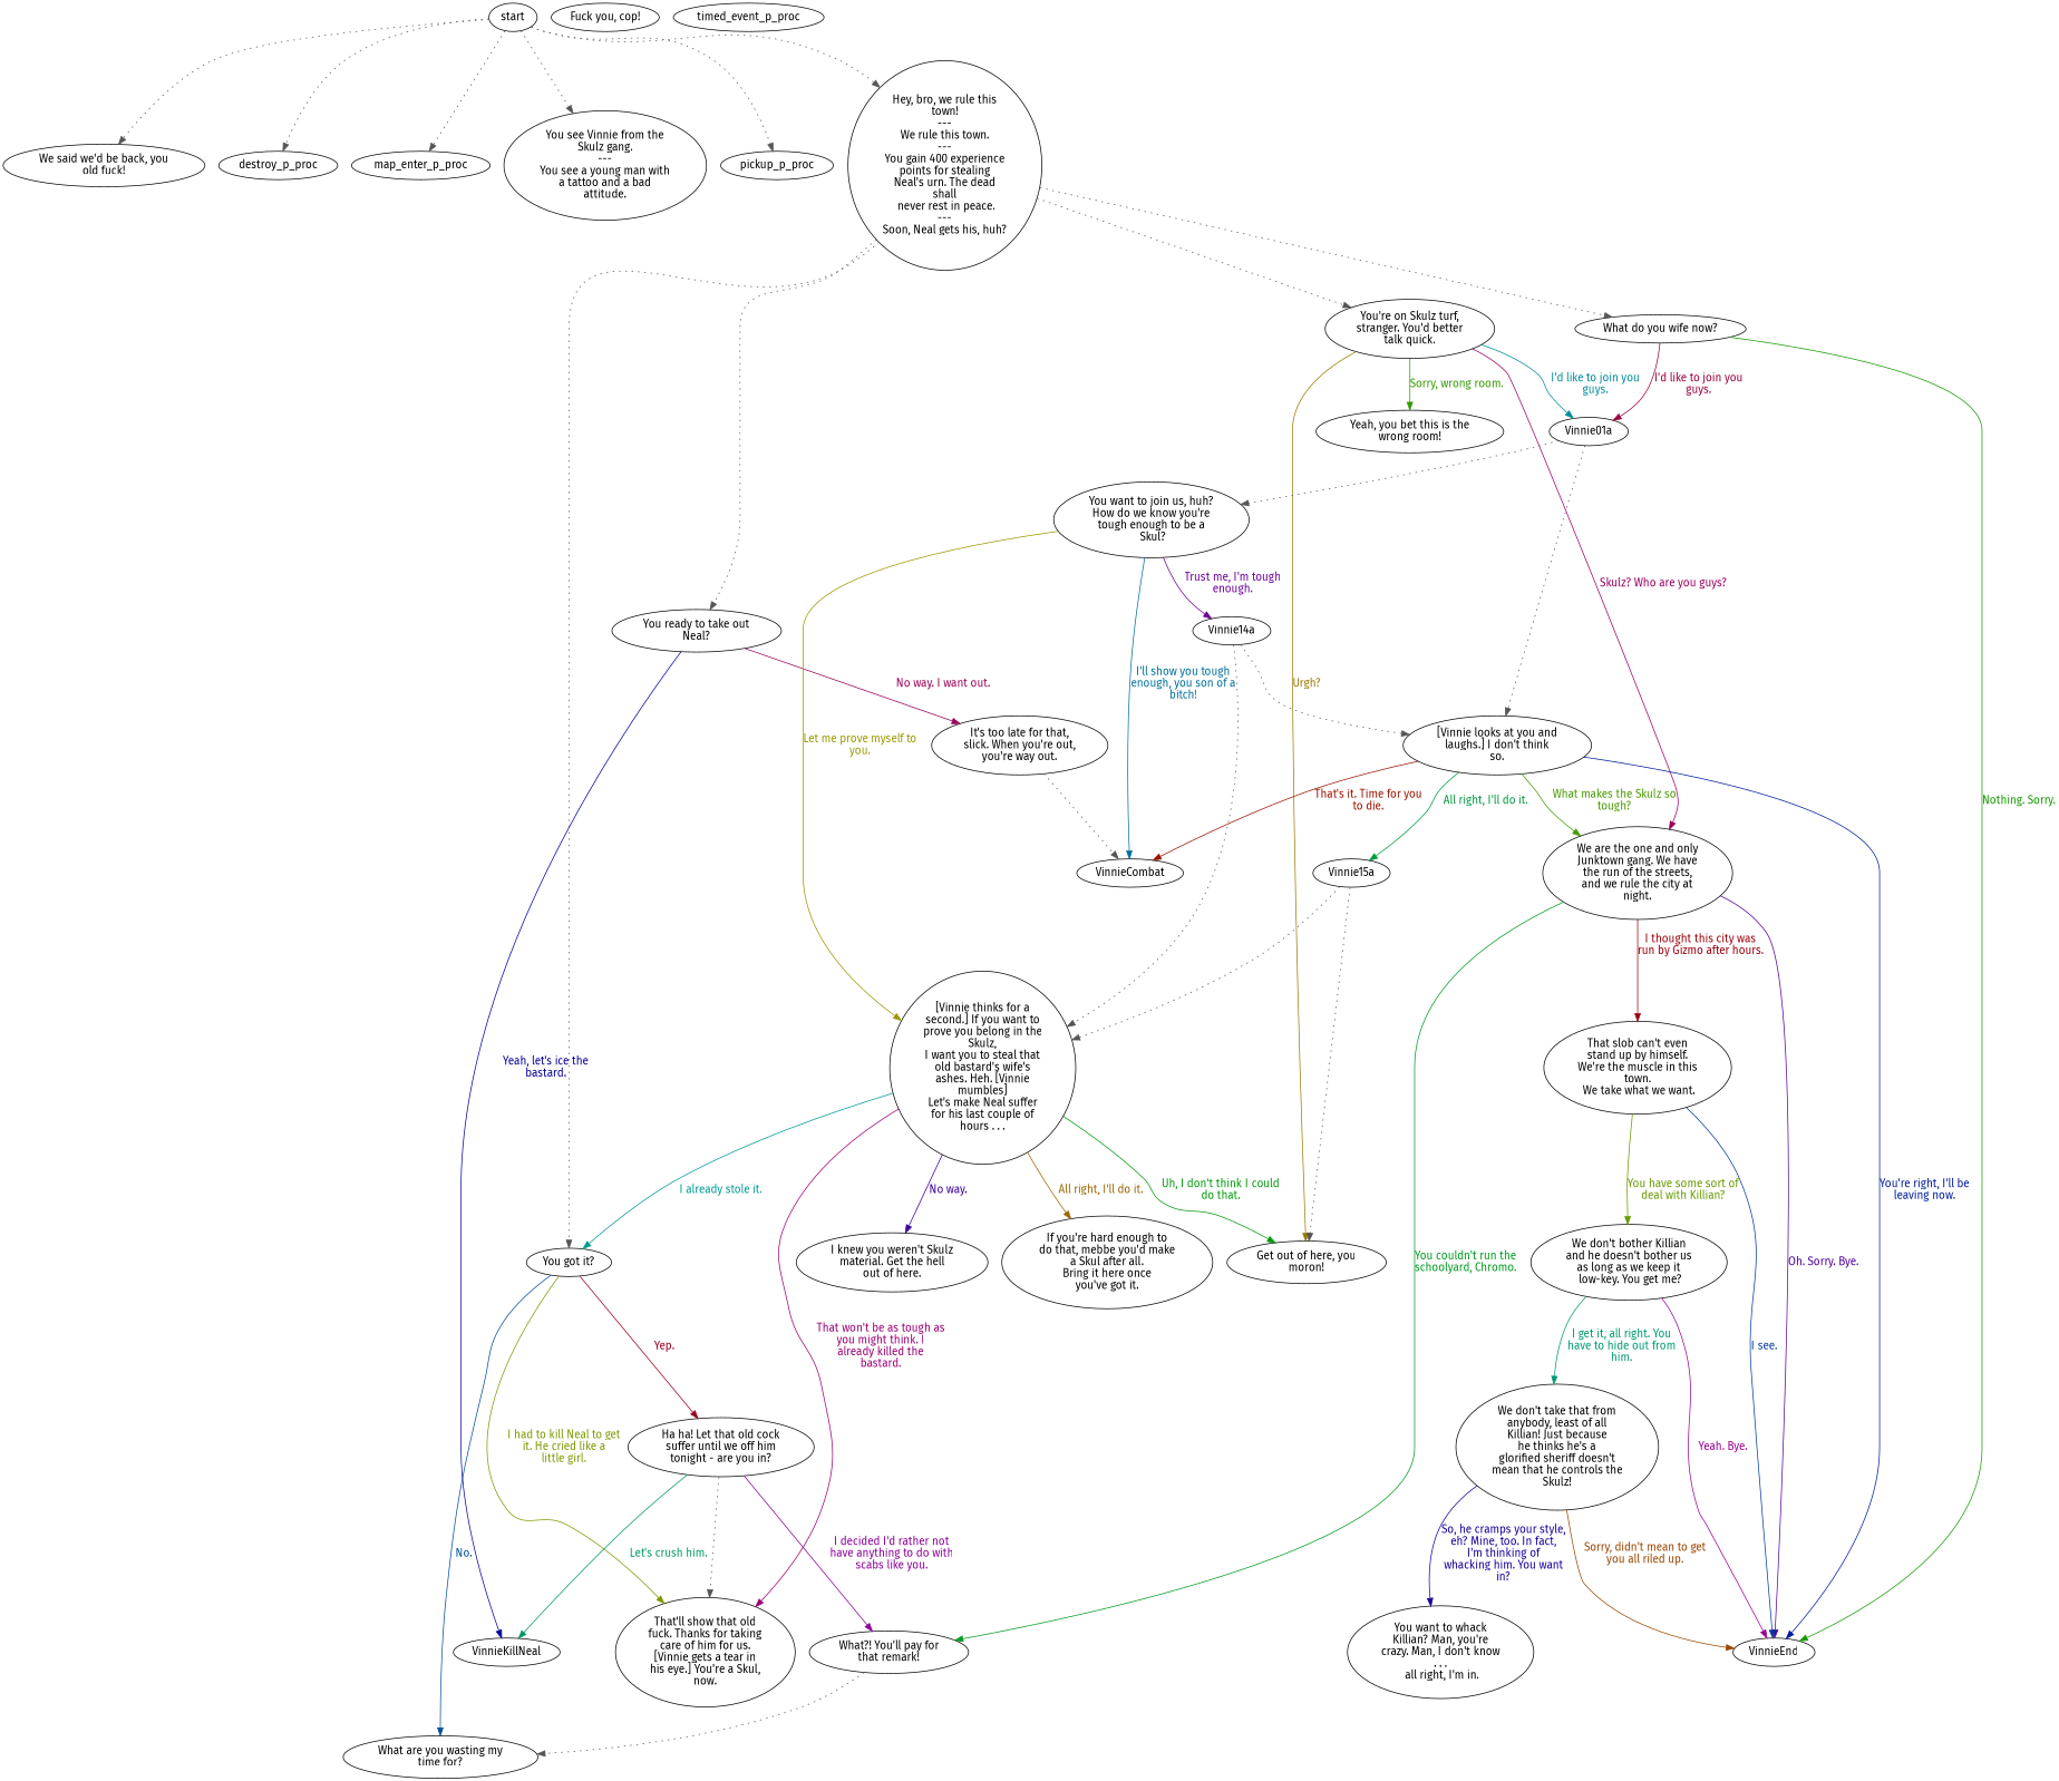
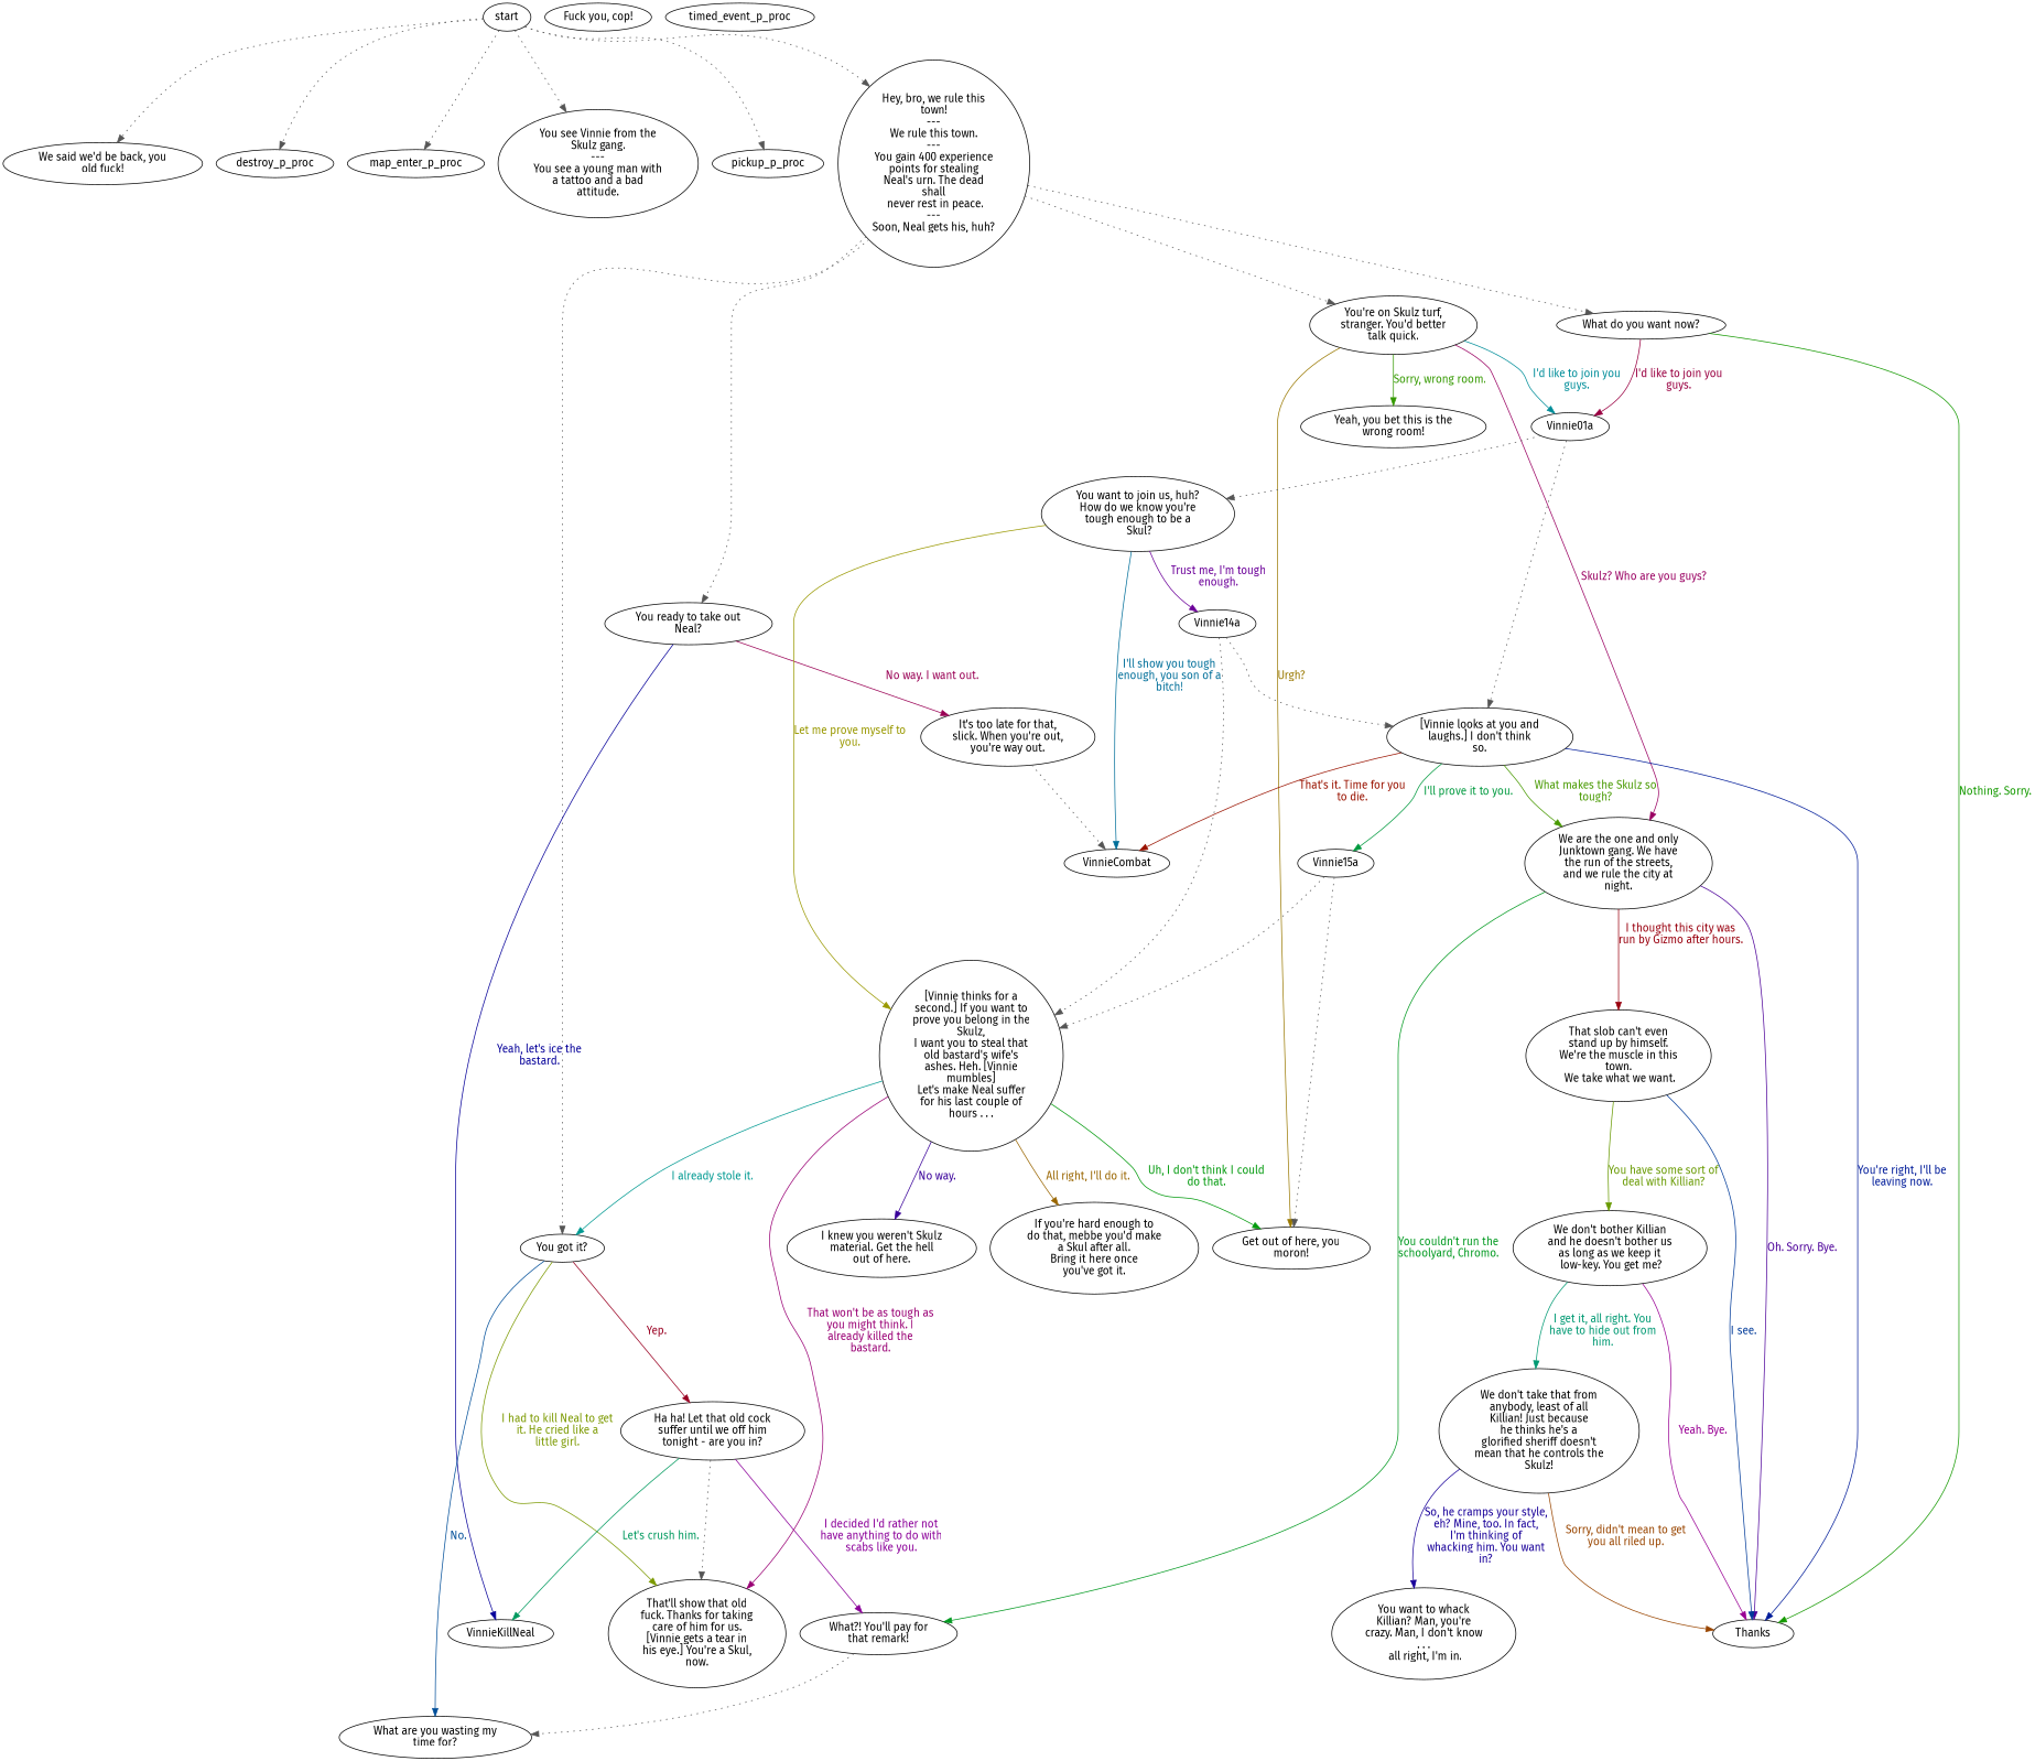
  digraph {
    fontname="Fira Sans"
    node [color="#000000" fillcolor="#FFFFFF" fontname="Fira Sans" style=filled]
    edge [color="#555555" fontname="Fira Sans"]
    n1 [label="We said we'd be back, you\nold fuck!"]
    start
    destroy_p_proc
    map_enter_p_proc
    n5 [label="You see Vinnie from the\nSkulz gang.\n---\nYou see a young man with\na tattoo and a bad\nattitude."]
    pickup_p_proc
    n7 [label="Hey, bro, we rule this\ntown!\n---\nWe rule this town.\n---\nYou gain 400 experience\npoints for stealing\nNeal's urn. The dead\nshall\n never rest in peace.\n---\nSoon, Neal gets his, huh?"]
    n8 [label="You ready to take out\nNeal?"]
    n9 [label="You got it?"]
-   n10 [label="What do you wife now?"]
+   n10 [label="What do you want now?"]
    n11 [label="You're on Skulz turf,\nstranger. You'd better\ntalk quick."]
    VinnieKillNeal
    n13 [label="It's too late for that,\nslick. When you're out,\nyou're way out."]
    n14 [label="That'll show that old\nfuck. Thanks for taking\ncare of him for us.\n[Vinnie gets a tear in\nhis eye.] You're a Skul,\nnow."]
    n15 [label="Ha ha! Let that old cock\nsuffer until we off him\ntonight - are you in?"]
    n16 [label="What are you wasting my\ntime for?"]
    Vinnie01a
-   VinnieEnd
+   VinnieEnd [label=Thanks]
    n19 [label="Yeah, you bet this is the\nwrong room!"]
    n20 [label="We are the one and only\nJunktown gang. We have\nthe run of the streets,\nand we rule the city at\nnight."]
    n21 [label="Get out of here, you\nmoron!"]
    VinnieCombat
    n23 [label="What?! You'll pay for\nthat remark!"]
    n24 [label="You want to join us, huh?\nHow do we know you're\ntough enough to be a\n Skul?"]
    n25 [label="[Vinnie looks at you and\nlaughs.] I don't think\nso."]
    n26 [label="That slob can't even\nstand up by himself.\nWe're the muscle in this\ntown.\n We take what we want."]
    n27 [label="We don't bother Killian\nand he doesn't bother us\nas long as we keep it\n low-key. You get me?"]
    n28 [label="[Vinnie thinks for a\nsecond.] If you want to\nprove you belong in the\nSkulz,\nI want you to steal that\nold bastard's wife's\nashes. Heh. [Vinnie\nmumbles]\nLet's make Neal suffer\nfor his last couple of\nhours . . ."]
    Vinnie14a
    Vinnie15a
    n31 [label="If you're hard enough to\ndo that, mebbe you'd make\na Skul after all.\nBring it here once\nyou've got it."]
    n32 [label="I knew you weren't Skulz\nmaterial. Get the hell\nout of here."]
    n33 [label="We don't take that from\nanybody, least of all\nKillian! Just because\nhe thinks he's a\nglorified sheriff doesn't\nmean that he controls the\nSkulz!"]
    n34 [label="You want to whack\nKillian? Man, you're\ncrazy. Man, I don't know\n. . .\n all right, I'm in."]
    n35 [label="Fuck you, cop!"]
    timed_event_p_proc
    start -> n1 [style=dotted]
    start -> destroy_p_proc [style=dotted]
    start -> map_enter_p_proc [style=dotted]
    start -> n5 [style=dotted]
    start -> pickup_p_proc [style=dotted]
    start -> n7 [style=dotted]
    n7 -> n8 [style=dotted]
    n7 -> n9 [style=dotted]
    n7 -> n10 [style=dotted]
    n7 -> n11 [style=dotted]
    n8 -> VinnieKillNeal [color="#050099" fontcolor="#050099" label="Yeah, let's ice the\nbastard."]
    n8 -> n13 [color="#990054" fontcolor="#990054" label="No way. I want out."]
    n9 -> n14 [color="#7B9900" fontcolor="#7B9900" label="I had to kill Neal to get\nit. He cried like a\nlittle girl."]
    n9 -> n15 [color="#990021" fontcolor="#990021" label="Yep."]
    n9 -> n16 [color="#004E99" fontcolor="#004E99" label="No."]
    n10 -> Vinnie01a [color="#990041" fontcolor="#990041" label="I'd like to join you\nguys."]
    n10 -> VinnieEnd [color="#149900" fontcolor="#149900" label="Nothing. Sorry."]
    n11 -> Vinnie01a [color="#008D99" fontcolor="#008D99" label="I'd like to join you\nguys."]
    n11 -> n19 [color="#349900" fontcolor="#349900" label="Sorry, wrong room."]
    n11 -> n20 [color="#990061" fontcolor="#990061" label="Skulz? Who are you guys?"]
    n11 -> n21 [color="#997800" fontcolor="#997800" label="Urgh?"]
    n13 -> VinnieCombat [style=dotted]
    n15 -> VinnieKillNeal [color="#00995E" fontcolor="#00995E" label="Let's crush him."]
    n15 -> n14 [style=dotted]
    n15 -> n23 [color="#8B0099" fontcolor="#8B0099" label="I decided I'd rather not\nhave anything to do with\nscabs like you."]
    Vinnie01a -> n24 [style=dotted]
    Vinnie01a -> n25 [style=dotted]
    n20 -> VinnieEnd [color="#4C0099" fontcolor="#4C0099" label="Oh. Sorry. Bye."]
    n20 -> n23 [color="#00991F" fontcolor="#00991F" label="You couldn't run the\nschoolyard, Chromo."]
    n20 -> n26 [color="#99000E" fontcolor="#99000E" label="I thought this city was\nrun by Gizmo after hours."]
    n23 -> n16 [style=dotted]
    n24 -> VinnieCombat [color="#006E99" fontcolor="#006E99" label="I'll show you tough\nenough, you son of a\nbitch!"]
    n24 -> n28 [color="#999800" fontcolor="#999800" label="Let me prove myself to\nyou."]
    n24 -> Vinnie14a [color="#6B0099" fontcolor="#6B0099" label="Trust me, I'm tough\nenough."]
    n25 -> VinnieEnd [color="#001B99" fontcolor="#001B99" label="You're right, I'll be\nleaving now."]
    n25 -> n20 [color="#479900" fontcolor="#479900" label="What makes the Skulz so\ntough?"]
    n25 -> VinnieCombat [color="#991200" fontcolor="#991200" label="That's it. Time for you\nto die."]
-   n25 -> Vinnie15a [color="#00993E" fontcolor="#00993E" label="All right, I'll do it."]
+   n25 -> Vinnie15a [color="#00993E" fontcolor="#00993E" label="I'll prove it to you."]
    n26 -> VinnieEnd [color="#003A99" fontcolor="#003A99" label="I see."]
    n26 -> n27 [color="#679900" fontcolor="#679900" label="You have some sort of\ndeal with Killian?"]
    n27 -> VinnieEnd [color="#990094" fontcolor="#990094" label="Yeah. Bye."]
    n27 -> n33 [color="#009972" fontcolor="#009972" label="I get it, all right. You\nhave to hide out from\nhim."]
    n28 -> n9 [color="#009991" fontcolor="#009991" label="I already stole it."]
    n28 -> n14 [color="#990074" fontcolor="#990074" label="That won't be as tough as\nyou might think. I\nalready killed the\nbastard."]
    n28 -> n21 [color="#00990B" fontcolor="#00990B" label="Uh, I don't think I could\ndo that."]
    n28 -> n31 [color="#996500" fontcolor="#996500" label="All right, I'll do it."]
    n28 -> n32 [color="#380099" fontcolor="#380099" label="No way."]
    Vinnie14a -> n25 [style=dotted]
    Vinnie14a -> n28 [style=dotted]
    Vinnie15a -> n21 [style=dotted]
    Vinnie15a -> n28 [style=dotted]
    n33 -> VinnieEnd [color="#994500" fontcolor="#994500" label="Sorry, didn't mean to get\nyou all riled up."]
    n33 -> n34 [color="#180099" fontcolor="#180099" label="So, he cramps your style,\neh? Mine, too. In fact,\nI'm thinking of\nwhacking him. You want\nin?"]
  }
